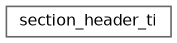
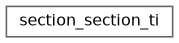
  digraph {
    rankdir=LR
-   n1 [color=grey40 fillcolor=white fontname=Helvetica fontsize=10 height=0.2 label=section_header_ti shape=box style=filled width=0.4]
+   n1 [color=grey40 fillcolor=white fontname=Helvetica fontsize=10 height=0.2 label=section_section_ti shape=box style=filled width=0.4]
  }
